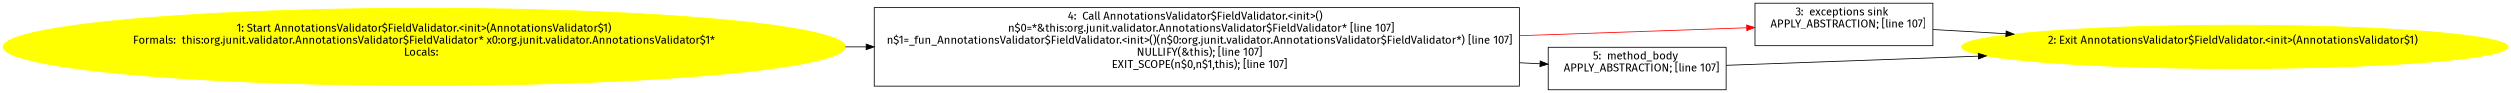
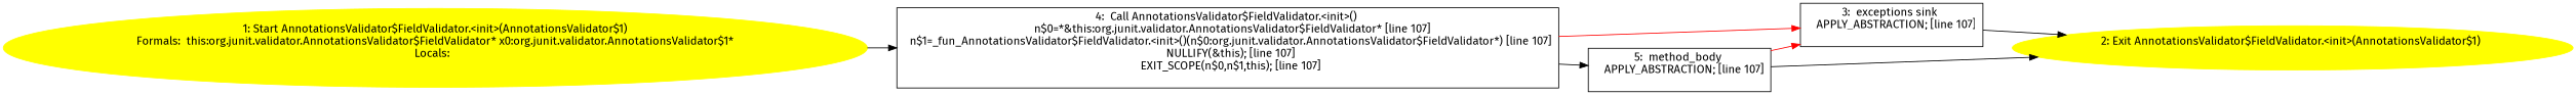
  digraph {
    rankdir=LR
    fontname="Fira Sans"
    node [fontname="Fira Sans" shape=box]
    edge [fontname="Fira Sans"]
    n1 [color=yellow label="1: Start AnnotationsValidator$FieldValidator.<init>(AnnotationsValidator$1)\nFormals:  this:org.junit.validator.AnnotationsValidator$FieldValidator* x0:org.junit.validator.AnnotationsValidator$1*\nLocals:  \n  " style=filled shape=""]
    n2 [label="4:  Call AnnotationsValidator$FieldValidator.<init>() \n   n$0=*&this:org.junit.validator.AnnotationsValidator$FieldValidator* [line 107]\n  n$1=_fun_AnnotationsValidator$FieldValidator.<init>()(n$0:org.junit.validator.AnnotationsValidator$FieldValidator*) [line 107]\n  NULLIFY(&this); [line 107]\n  EXIT_SCOPE(n$0,n$1,this); [line 107]\n "]
    n3 [label="3:  exceptions sink \n   APPLY_ABSTRACTION; [line 107]\n "]
    n4 [label="5:  method_body \n   APPLY_ABSTRACTION; [line 107]\n "]
    n5 [color=yellow label="2: Exit AnnotationsValidator$FieldValidator.<init>(AnnotationsValidator$1) \n  " style=filled shape=""]
    n1 -> n2
    n2 -> n3 [color=red]
    n2 -> n4
    n3 -> n5
+   n4 -> n3 [color=red]
    n4 -> n5
  }
